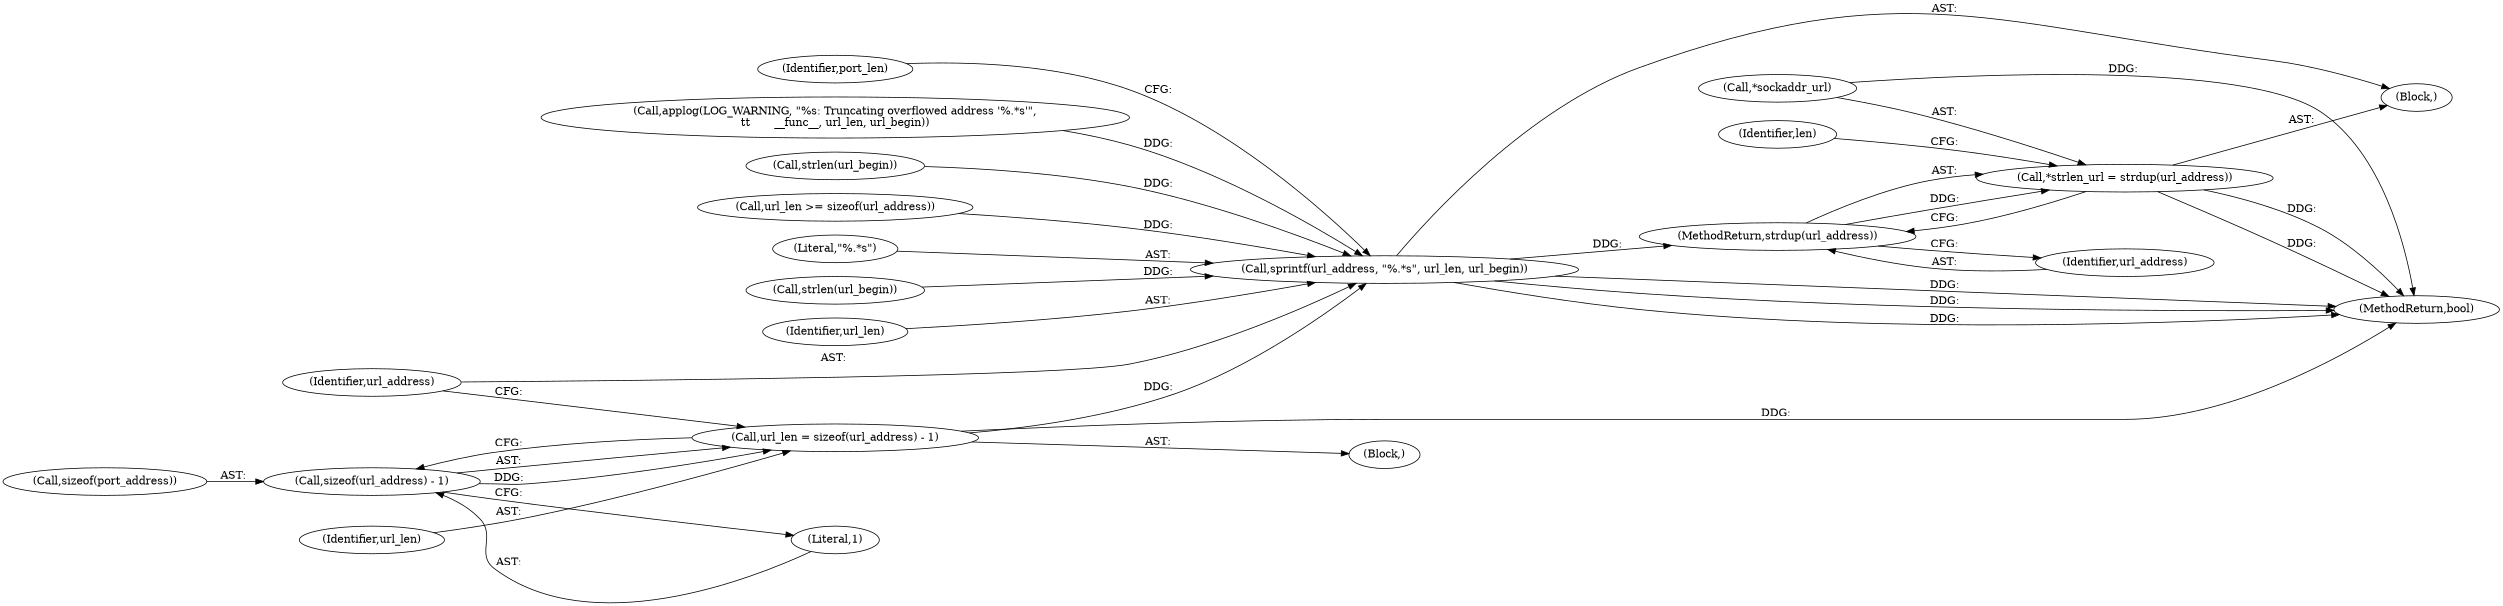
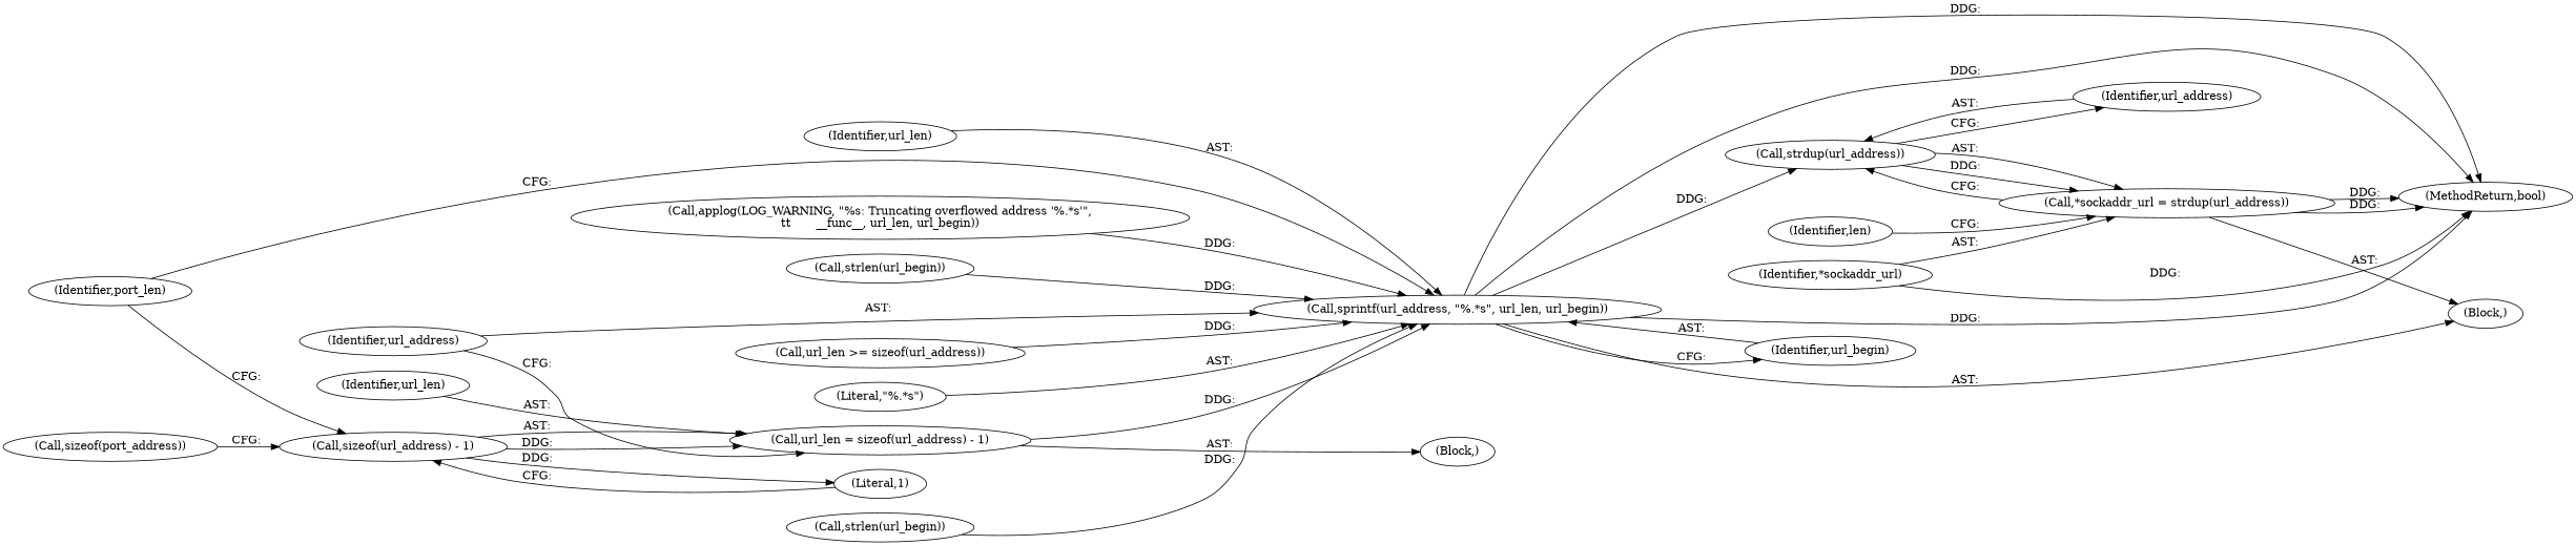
  digraph {
    rankdir=LR
    n1 [label="(Call,sizeof(url_address) - 1)"]
    n2 [label="(Call,url_len = sizeof(url_address) - 1)"]
    n3 [label="(Literal,1)"]
    n4 [label="(Call,sprintf(url_address, \"%.*s\", url_len, url_begin))"]
    n5 [label="(Block,)"]
    n6 [label="(MethodReturn,bool)"]
-   n7 [label="(MethodReturn,strdup(url_address))"]
+   n7 [label="(Call,strdup(url_address))"]
+   n8 [label="(Identifier,url_begin)"]
    n9 [label="(Block,)"]
-   n10 [label="(Call,*strlen_url = strdup(url_address))"]
+   n10 [label="(Call,*sockaddr_url = strdup(url_address))"]
    n11 [label="(Identifier,url_address)"]
-   n12 [label="(Call,*sockaddr_url)"]
+   n12 [label="(Identifier,*sockaddr_url)"]
    n13 [label="(Call,applog(LOG_WARNING, \"%s: Truncating overflowed address '%.*s'\",\n\t\t       __func__, url_len, url_begin))"]
    n14 [label="(Call,strlen(url_begin))"]
    n15 [label="(Identifier,len)"]
    n16 [label="(Call,sizeof(port_address))"]
    n17 [label="(Call,url_len >= sizeof(url_address))"]
    n18 [label="(Identifier,url_len)"]
    n19 [label="(Literal,\"%.*s\")"]
    n20 [label="(Call,strlen(url_begin))"]
    n21 [label="(Identifier,url_len)"]
    n22 [label="(Identifier,url_address)"]
    n23 [label="(Identifier,port_len)"]
    n1 -> n2 [label="AST: "]
    n1 -> n2 [label="DDG: "]
-   n1 -> n3 [label="CFG: "]
-   n2 -> n1 [label="CFG: "]
+   n1 -> n3 [label="DDG: "]
+   n23 -> n1 [label="CFG: "]
    n2 -> n4 [label="DDG: "]
    n2 -> n5 [label="AST: "]
-   n2 -> n6 [label="DDG: "]
-   n3 -> n1 [label="AST: "]
+   n3 -> n1 [label="CFG: "]
    n4 -> n6 [label="DDG: "]
    n4 -> n6 [label="DDG: "]
    n4 -> n6 [label="DDG: "]
    n4 -> n7 [label="DDG: "]
+   n4 -> n8 [label="CFG: "]
    n4 -> n9 [label="AST: "]
    n7 -> n10 [label="AST: "]
    n7 -> n10 [label="DDG: "]
    n7 -> n11 [label="CFG: "]
+   n8 -> n4 [label="AST: "]
    n10 -> n6 [label="DDG: "]
    n10 -> n6 [label="DDG: "]
    n10 -> n7 [label="CFG: "]
    n10 -> n9 [label="AST: "]
    n11 -> n7 [label="AST: "]
    n12 -> n6 [label="DDG: "]
    n12 -> n10 [label="AST: "]
    n13 -> n4 [label="DDG: "]
    n14 -> n4 [label="DDG: "]
    n15 -> n10 [label="CFG: "]
-   n16 -> n1 [label="AST: "]
+   n16 -> n1 [label="CFG: "]
    n17 -> n4 [label="DDG: "]
    n18 -> n2 [label="AST: "]
    n19 -> n4 [label="AST: "]
    n20 -> n4 [label="DDG: "]
    n21 -> n4 [label="AST: "]
    n22 -> n2 [label="CFG: "]
    n22 -> n4 [label="AST: "]
    n23 -> n4 [label="CFG: "]
  }
